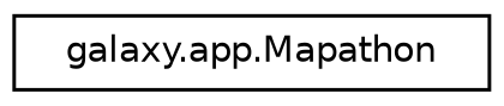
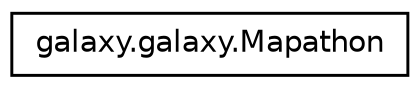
  digraph {
    rankdir=LR
-   n1 [color=black fillcolor=white fontname=Helvetica fontsize=10 height=0.2 label="galaxy.app.Mapathon" shape=record style=filled width=0.4]
+   n1 [color=black fillcolor=white fontname=Helvetica fontsize=10 height=0.2 label="galaxy.galaxy.Mapathon" shape=record style=filled width=0.4]
  }
